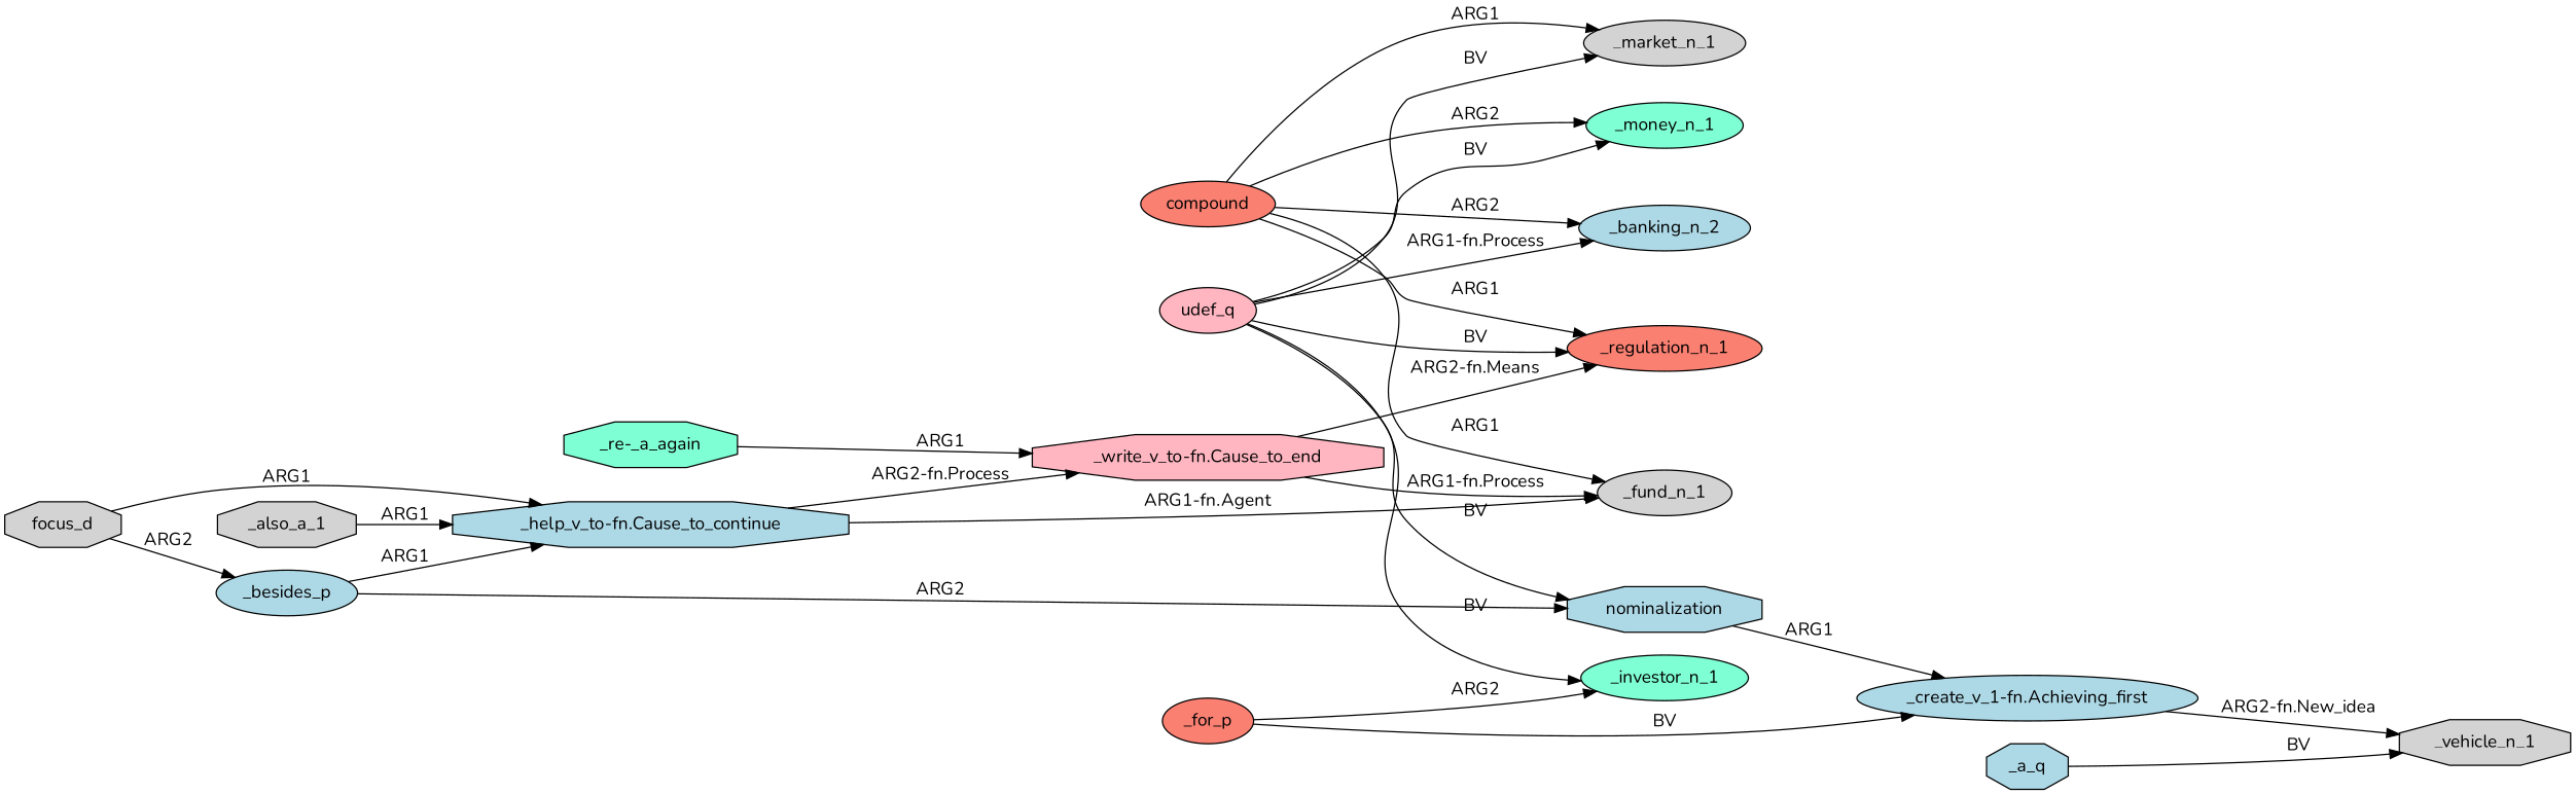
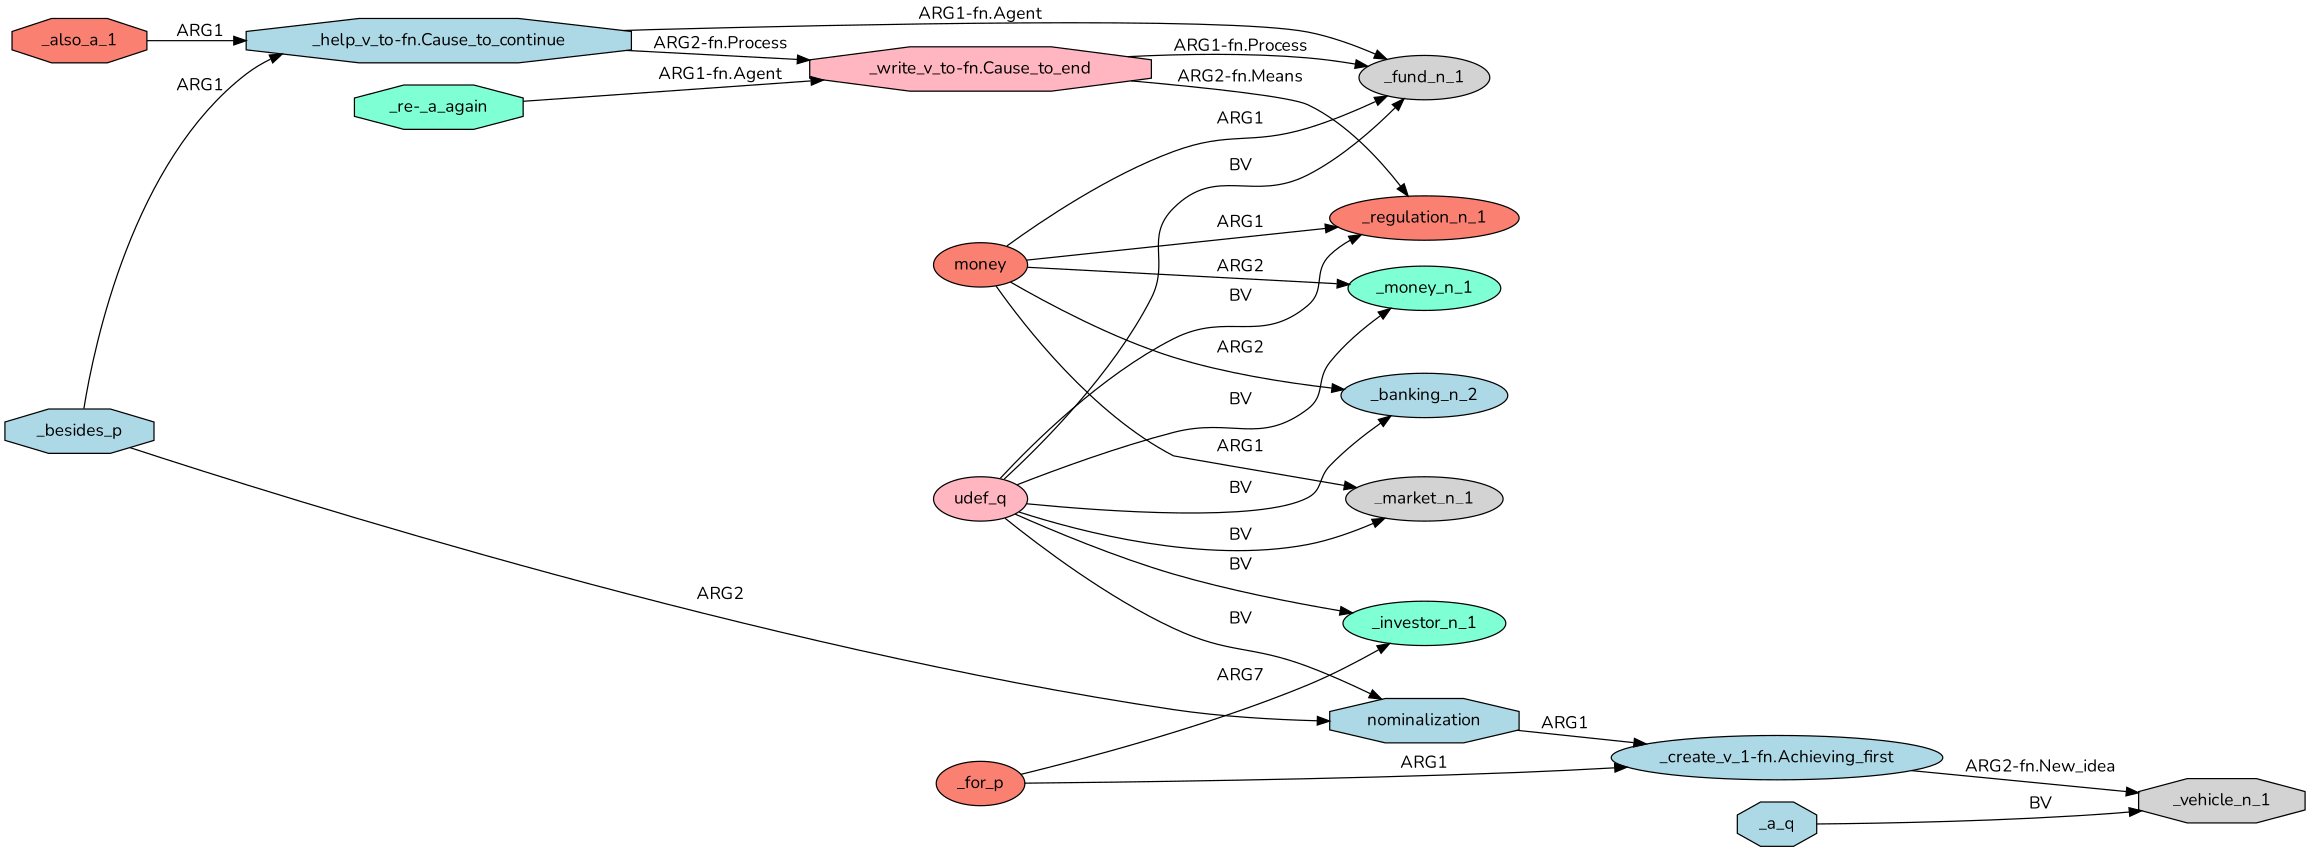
  digraph {
    fontname=Nunito
    rankdir=LR
    node [fillcolor=lightblue fontname=Nunito shape=ellipse style=filled]
    edge [fontname=Nunito]
    udef_q [fillcolor=lightpink]
    _market_n_1 [fillcolor=lightgrey]
    _fund_n_1 [fillcolor=lightgrey]
    nominalization [shape=octagon]
    _investor_n_1 [fillcolor=aquamarine]
    _regulation_n_1 [fillcolor=salmon]
    _money_n_1 [fillcolor=aquamarine]
    n8 [label=_banking_n_2]
    "_create_v_1-fn.Achieving_first"
    _vehicle_n_1 [fillcolor=lightgrey shape=octagon]
    _for_p [fillcolor=salmon]
    "_help_v_to-fn.Cause_to_continue" [shape=octagon]
    "_write_v_to-fn.Cause_to_end" [fillcolor=lightpink shape=octagon]
-   focus_d [fillcolor=lightgrey shape=octagon]
-   _besides_p
-   compound [fillcolor=salmon]
+   _besides_p [shape=octagon]
+   compound [fillcolor=salmon label=money]
    _a_q [shape=octagon]
    "_re-_a_again" [fillcolor=aquamarine shape=octagon]
-   _also_a_1 [fillcolor=lightgrey shape=octagon]
+   _also_a_1 [fillcolor=salmon shape=octagon]
    udef_q -> _market_n_1 [label=BV]
+   udef_q -> _fund_n_1 [label=BV]
    udef_q -> nominalization [label=BV]
    udef_q -> _investor_n_1 [label=BV]
    udef_q -> _regulation_n_1 [label=BV]
    udef_q -> _money_n_1 [label=BV]
-   udef_q -> n8 [label="ARG1-fn.Process"]
+   udef_q -> n8 [label=BV]
    nominalization -> "_create_v_1-fn.Achieving_first" [label=ARG1]
    "_create_v_1-fn.Achieving_first" -> _vehicle_n_1 [label="ARG2-fn.New_idea"]
-   _for_p -> _investor_n_1 [label=ARG2]
-   _for_p -> "_create_v_1-fn.Achieving_first" [label=BV]
+   _for_p -> _investor_n_1 [label=ARG7]
+   _for_p -> "_create_v_1-fn.Achieving_first" [label=ARG1]
    "_help_v_to-fn.Cause_to_continue" -> _fund_n_1 [label="ARG1-fn.Agent"]
    "_help_v_to-fn.Cause_to_continue" -> "_write_v_to-fn.Cause_to_end" [label="ARG2-fn.Process"]
    "_write_v_to-fn.Cause_to_end" -> _fund_n_1 [label="ARG1-fn.Process"]
    "_write_v_to-fn.Cause_to_end" -> _regulation_n_1 [label="ARG2-fn.Means"]
-   focus_d -> "_help_v_to-fn.Cause_to_continue" [label=ARG1]
-   focus_d -> _besides_p [label=ARG2]
    _besides_p -> nominalization [label=ARG2]
    _besides_p -> "_help_v_to-fn.Cause_to_continue" [label=ARG1]
    compound -> _market_n_1 [label=ARG1]
    compound -> _fund_n_1 [label=ARG1]
    compound -> _regulation_n_1 [label=ARG1]
    compound -> _money_n_1 [label=ARG2]
    compound -> n8 [label=ARG2]
    _a_q -> _vehicle_n_1 [label=BV]
-   "_re-_a_again" -> "_write_v_to-fn.Cause_to_end" [label=ARG1]
+   "_re-_a_again" -> "_write_v_to-fn.Cause_to_end" [label="ARG1-fn.Agent"]
    _also_a_1 -> "_help_v_to-fn.Cause_to_continue" [label=ARG1]
  }
